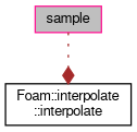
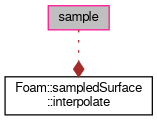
  digraph {
    rankdir=TB
    node [fontname=FreeSans fontsize=10 shape=record]
    n1 [color=deeppink fillcolor=grey75 fontcolor=black height=0.2 label=sample style=filled width=0.4]
-   n2 [color=black height=0.2 label="Foam::interpolate\l::interpolate" width=0.4]
+   n2 [color=black height=0.2 label="Foam::sampledSurface\l::interpolate" width=0.4]
    n1 -> n2 [color=brown fontname=FreeSans fontsize=10 labelfontname=FreeSans labelfontsize=10 style=dotted arrowhead=diamond]
  }
